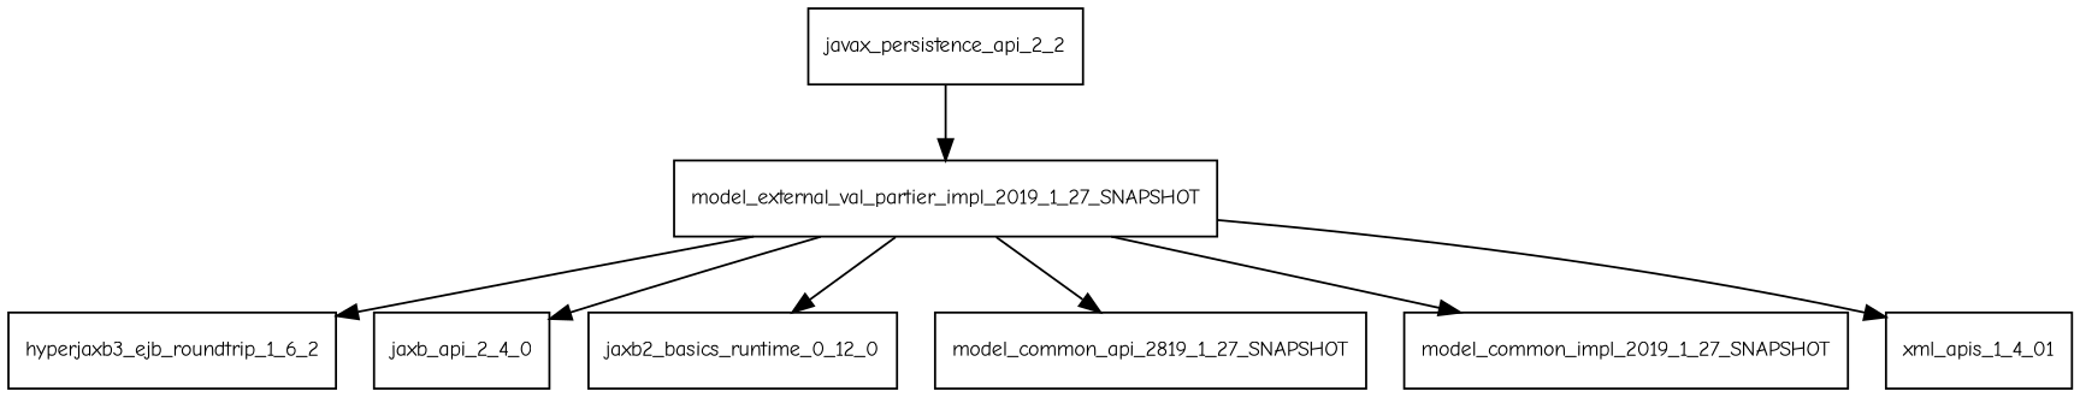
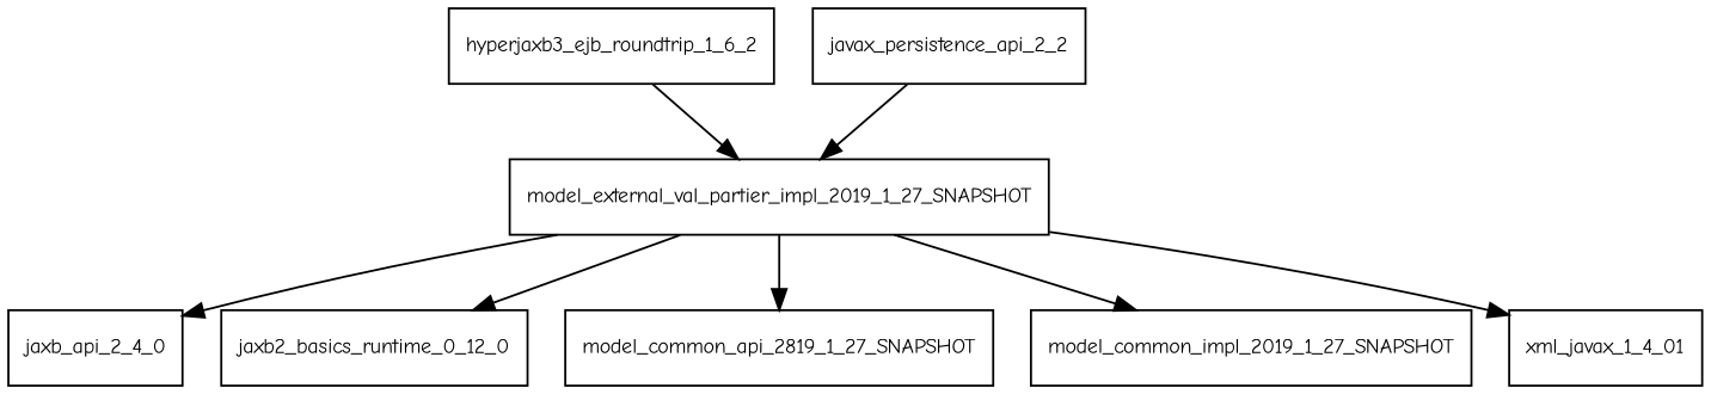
  digraph {
    fontname="Comic Neue"
    node [fontname="Comic Neue" fontsize=10.0 shape=box]
    edge [fontname="Comic Neue"]
    n1 [label=hyperjaxb3_ejb_roundtrip_1_6_2]
    model_external_val_partier_impl_2019_1_27_SNAPSHOT
    jaxb_api_2_4_0
    jaxb2_basics_runtime_0_12_0
    n5 [label=model_common_api_2819_1_27_SNAPSHOT]
    model_common_impl_2019_1_27_SNAPSHOT
-   xml_apis_1_4_01
+   xml_apis_1_4_01 [label=xml_javax_1_4_01]
    javax_persistence_api_2_2
-   model_external_val_partier_impl_2019_1_27_SNAPSHOT -> n1
+   n1 -> model_external_val_partier_impl_2019_1_27_SNAPSHOT
    model_external_val_partier_impl_2019_1_27_SNAPSHOT -> jaxb_api_2_4_0
    model_external_val_partier_impl_2019_1_27_SNAPSHOT -> jaxb2_basics_runtime_0_12_0
    model_external_val_partier_impl_2019_1_27_SNAPSHOT -> n5
    model_external_val_partier_impl_2019_1_27_SNAPSHOT -> model_common_impl_2019_1_27_SNAPSHOT
    model_external_val_partier_impl_2019_1_27_SNAPSHOT -> xml_apis_1_4_01
    javax_persistence_api_2_2 -> model_external_val_partier_impl_2019_1_27_SNAPSHOT
  }
